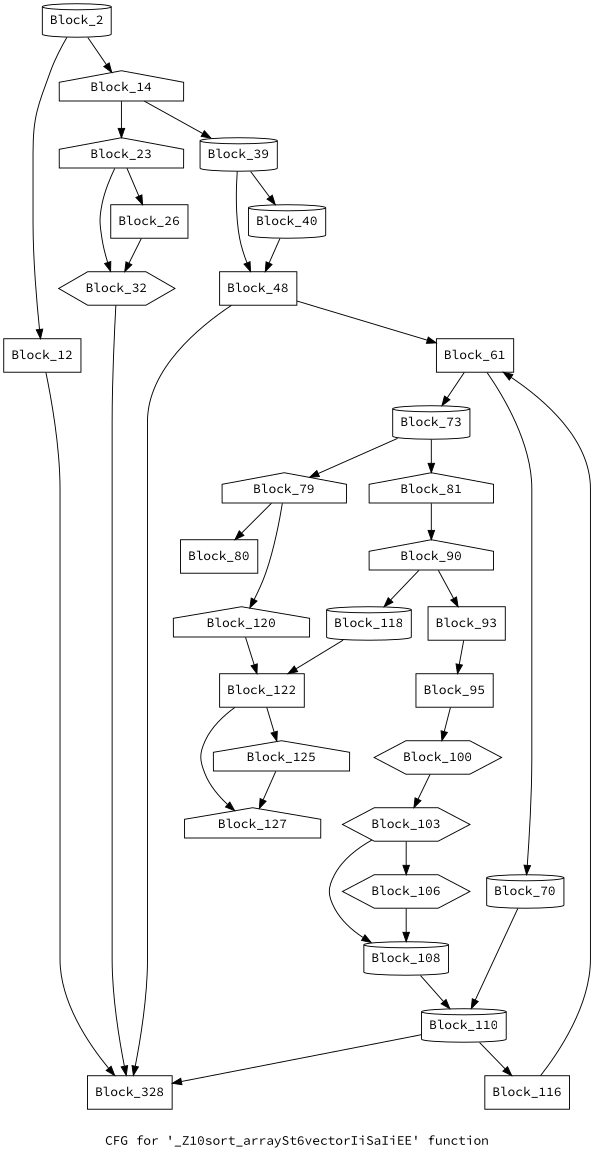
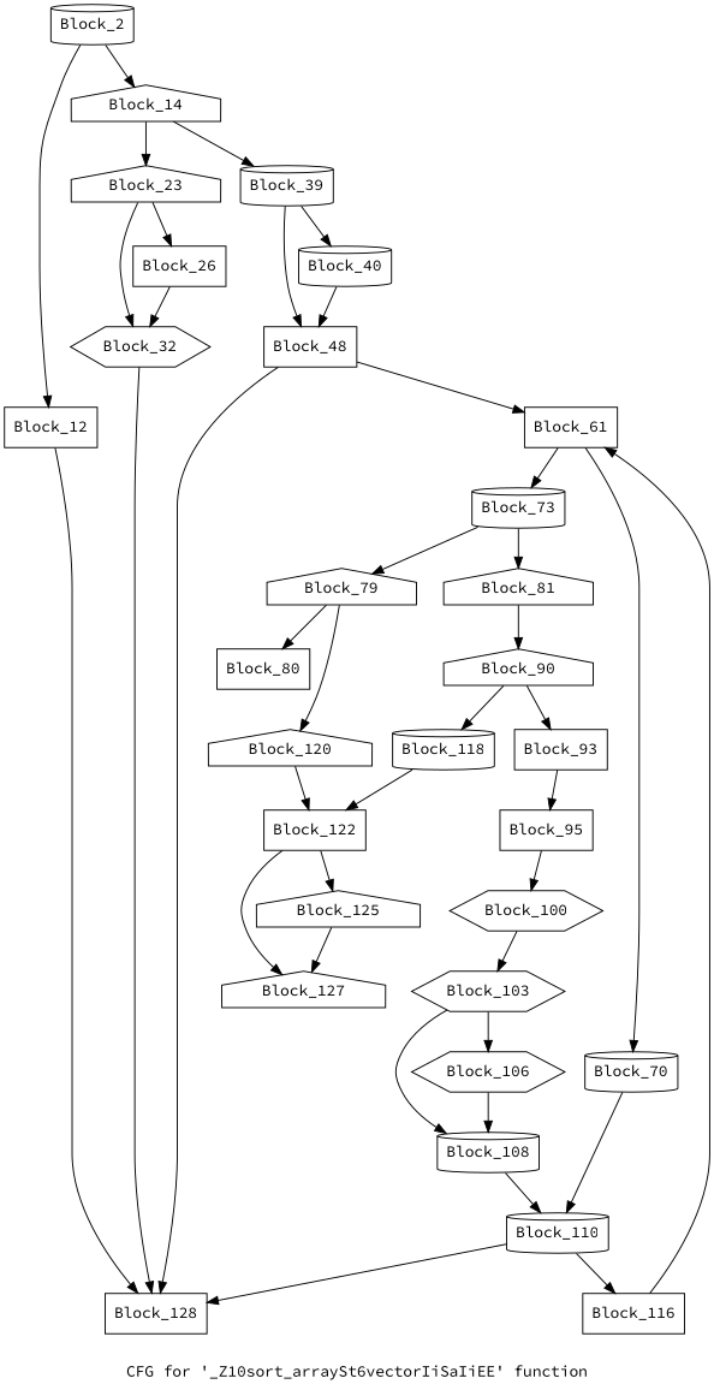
  digraph {
    fontname="Source Code Pro"
    label="CFG for '_Z10sort_arraySt6vectorIiSaIiEE' function"
    node [fontname="Source Code Pro" shape=box]
    edge [fontname="Source Code Pro"]
    n1 [label=Block_2 shape=cylinder]
    n2 [label=Block_12]
    n3 [label=Block_14 shape=house]
-   n4 [label=Block_328]
+   n4 [label=Block_128]
    n5 [label=Block_23 shape=house]
    n6 [label=Block_39 shape=cylinder]
    n7 [label=Block_32 shape=hexagon]
    n8 [label=Block_26]
    n9 [label=Block_48]
    n10 [label=Block_40 shape=cylinder]
    n11 [label=Block_61]
    n12 [label=Block_73 shape=cylinder]
    n13 [label=Block_70 shape=cylinder]
    n14 [label=Block_79 shape=house]
    n15 [label=Block_81 shape=house]
    n16 [label=Block_110 shape=cylinder]
    n17 [label=Block_80]
    n18 [label=Block_120 shape=house]
    n19 [label=Block_90 shape=house]
    n20 [label=Block_116]
    n21 [label=Block_122]
    n22 [label=Block_95]
    n23 [label=Block_100 shape=hexagon]
    n24 [label=Block_93]
    n25 [label=Block_118 shape=cylinder]
    n26 [label=Block_127 shape=house]
    n27 [label=Block_125 shape=house]
    n28 [label=Block_103 shape=hexagon]
    n29 [label=Block_108 shape=cylinder]
    n30 [label=Block_106 shape=hexagon]
    n1 -> n2 [tailport=s0]
    n1 -> n3 [tailport=s1]
    n2 -> n4
    n3 -> n5 [tailport=s0]
    n3 -> n6 [tailport=s1]
    n5 -> n7 [tailport=s0]
    n5 -> n8 [tailport=s1]
    n6 -> n9 [tailport=s0]
    n6 -> n10 [tailport=s1]
    n7 -> n4
    n8 -> n7
    n9 -> n4 [tailport=s1]
    n9 -> n11 [tailport=s0]
    n10 -> n9
    n11 -> n12 [tailport=s0]
    n11 -> n13 [tailport=s1]
    n12 -> n14 [tailport=s0]
    n12 -> n15 [tailport=s1]
    n13 -> n16
    n14 -> n17
    n14 -> n18
    n15 -> n19 [tailport=s1]
    n16 -> n4 [tailport=s1]
    n16 -> n20 [tailport=s0]
    n18 -> n21
    n19 -> n24
    n19 -> n25
    n20 -> n11
    n21 -> n26 [tailport=s0]
    n21 -> n27 [tailport=s1]
    n22 -> n23 [tailport=s0]
    n23 -> n28
    n24 -> n22
    n25 -> n21
    n27 -> n26
    n28 -> n29 [tailport=s0]
    n28 -> n30 [tailport=s1]
    n29 -> n16
    n30 -> n29
  }
